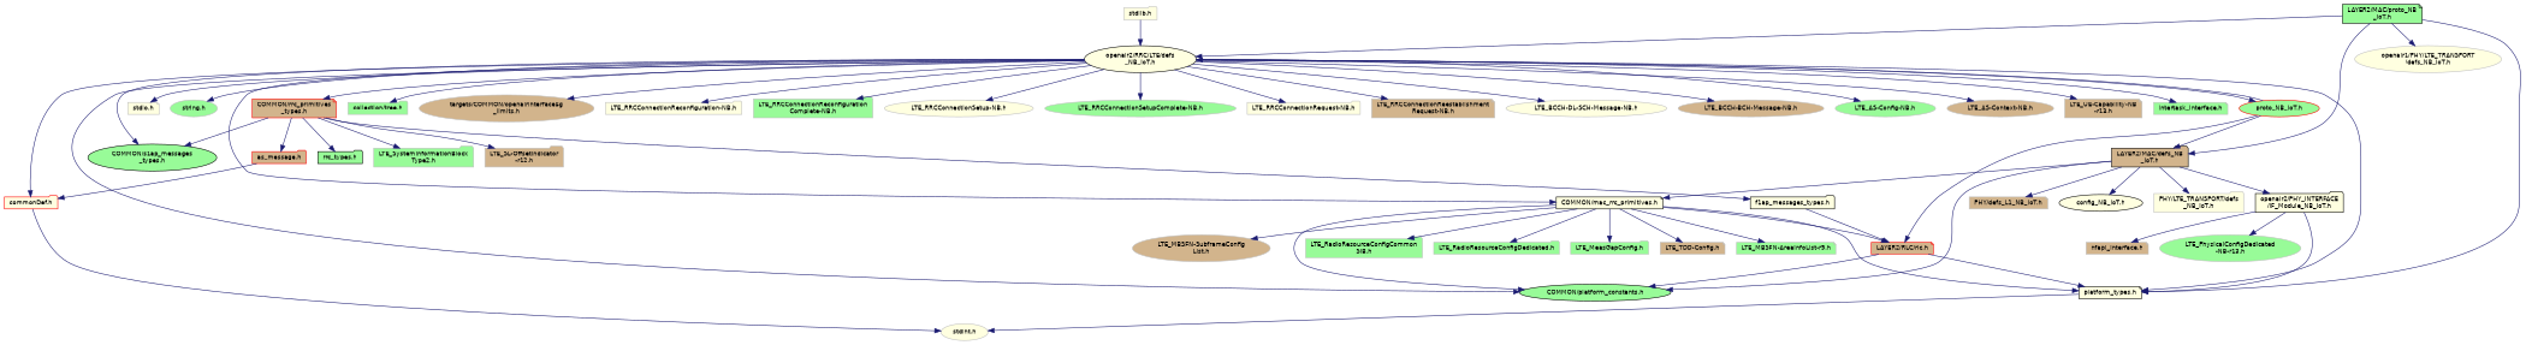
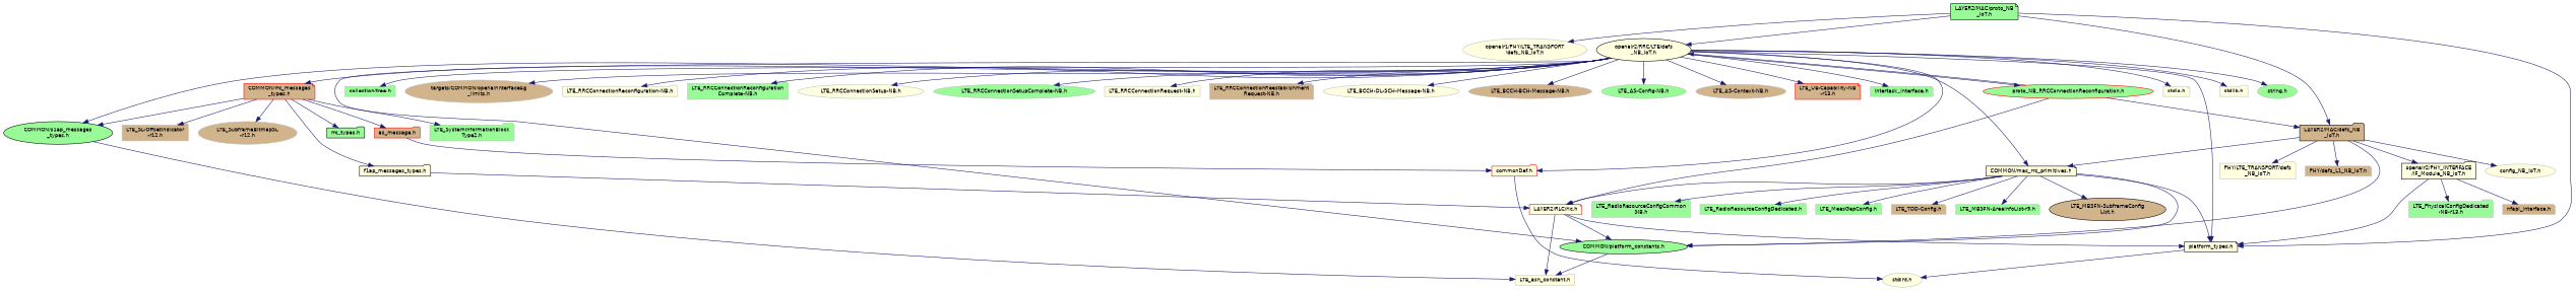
  digraph {
    node [color=grey75 fillcolor=palegreen fontname=Helvetica fontsize=10 shape=ellipse style=filled]
    edge [color=midnightblue fontname=Helvetica fontsize=10 labelfontname=Helvetica labelfontsize=10 style=solid]
    n1 [color=black fontcolor=black height=0.2 label="LAYER2/MAC/proto_NB\l_IoT.h" shape=note width=0.4]
    n2 [fillcolor=lightyellow height=0.2 label="openair1/PHY/LTE_TRANSPORT\l/defs_NB_IoT.h" width=0.4]
    n3 [color=black fillcolor=tan height=0.2 label="LAYER2/MAC/defs_NB\l_IoT.h" shape=folder width=0.4]
    n4 [color=black fillcolor=lightyellow height=0.2 label="platform_types.h" shape=note width=0.4]
    n5 [color=black fillcolor=lightyellow height=0.2 label="openair2/RRC/LTE/defs\l_NB_IoT.h" width=0.4]
    n6 [color=black height=0.2 label="COMMON/platform_constants.h" width=0.4]
    n7 [color=black fillcolor=lightyellow height=0.2 label="COMMON/mac_rrc_primitives.h" shape=note width=0.4]
    n8 [fillcolor=lightyellow height=0.2 label="PHY/LTE_TRANSPORT/defs\l_NB_IoT.h" shape=folder width=0.4]
    n9 [fillcolor=tan height=0.2 label="PHY/defs_L1_NB_IoT.h" shape=note width=0.4]
    n10 [color=black fillcolor=lightyellow height=0.2 label="openair2/PHY_INTERFACE\l/IF_Module_NB_IoT.h" shape=folder width=0.4]
-   n11 [color=black fillcolor=lightyellow height=0.2 label="config_NB_IoT.h" width=0.4]
+   n11 [fillcolor=lightyellow height=0.2 label="config_NB_IoT.h" width=0.4]
    n12 [fillcolor=lightyellow height=0.2 label="stdint.h" width=0.4]
    n13 [fillcolor=lightyellow height=0.2 label="stdio.h" shape=note width=0.4]
    n14 [fillcolor=lightyellow height=0.2 label="stdlib.h" shape=folder width=0.4]
    n15 [height=0.2 label="string.h" width=0.4]
    n16 [color=black height=0.2 label="COMMON/s1ap_messages\l_types.h" width=0.4]
-   n17 [color=red fillcolor=tan height=0.2 label="COMMON/rrc_primitives\l_types.h" shape=note width=0.4]
+   n17 [color=red fillcolor=tan height=0.2 label="COMMON/rrc_messages\l_types.h" shape=note width=0.4]
    n18 [color=red fillcolor=lightyellow height=0.2 label="commonDef.h" shape=folder width=0.4]
    n19 [height=0.2 label="collection/tree.h" shape=folder width=0.4]
    n20 [fillcolor=tan height=0.2 label="targets/COMMON/openairinterface5g\l_limits.h" width=0.4]
    n21 [fillcolor=lightyellow height=0.2 label="LTE_RRCConnectionReconfiguration-NB.h" shape=folder width=0.4]
    n22 [height=0.2 label="LTE_RRCConnectionReconfiguration\lComplete-NB.h" shape=folder width=0.4]
    n23 [fillcolor=lightyellow height=0.2 label="LTE_RRCConnectionSetup-NB.h" width=0.4]
    n24 [height=0.2 label="LTE_RRCConnectionSetupComplete-NB.h" width=0.4]
    n25 [fillcolor=lightyellow height=0.2 label="LTE_RRCConnectionRequest-NB.h" shape=folder width=0.4]
    n26 [fillcolor=tan height=0.2 label="LTE_RRCConnectionReestablishment\lRequest-NB.h" shape=note width=0.4]
    n27 [fillcolor=lightyellow height=0.2 label="LTE_BCCH-DL-SCH-Message-NB.h" width=0.4]
    n28 [fillcolor=tan height=0.2 label="LTE_BCCH-BCH-Message-NB.h" width=0.4]
    n29 [height=0.2 label="LTE_AS-Config-NB.h" width=0.4]
    n30 [fillcolor=tan height=0.2 label="LTE_AS-Context-NB.h" width=0.4]
-   n31 [fillcolor=tan height=0.2 label="LTE_UE-Capability-NB\l-r13.h" shape=note width=0.4]
+   n31 [color=red fillcolor=tan height=0.2 label="LTE_UE-Capability-NB\l-r13.h" shape=note width=0.4]
    n32 [height=0.2 label="intertask_interface.h" shape=note width=0.4]
-   n33 [color=red height=0.2 label="proto_NB_IoT.h" width=0.4]
-   n35 [color=red fillcolor=tan height=0.2 label="LAYER2/RLC/rlc.h" shape=note width=0.4]
+   n33 [color=red height=0.2 label="proto_NB_RRCConnectionReconfiguration.h" width=0.4]
+   n34 [fillcolor=lightyellow height=0.2 label="LTE_asn_constant.h" shape=folder width=0.4]
+   n35 [color=red fillcolor=lightyellow height=0.2 label="LAYER2/RLC/rlc.h" shape=note width=0.4]
    n36 [height=0.2 label="LTE_RadioResourceConfigCommon\lSIB.h" shape=folder width=0.4]
    n37 [height=0.2 label="LTE_RadioResourceConfigDedicated.h" shape=folder width=0.4]
    n38 [height=0.2 label="LTE_MeasGapConfig.h" shape=folder width=0.4]
    n39 [fillcolor=tan height=0.2 label="LTE_TDD-Config.h" shape=note width=0.4]
    n40 [height=0.2 label="LTE_MBSFN-AreaInfoList-r9.h" shape=note width=0.4]
-   n41 [fillcolor=tan height=0.2 label="LTE_MBSFN-SubframeConfig\lList.h" width=0.4]
+   n41 [color=black fillcolor=tan height=0.2 label="LTE_MBSFN-SubframeConfig\lList.h" width=0.4]
    n42 [fillcolor=tan height=0.2 label="nfapi_interface.h" shape=note width=0.4]
-   n43 [height=0.2 label="LTE_PhysicalConfigDedicated\l-NB-r13.h" width=0.4]
+   n43 [height=0.2 label="LTE_PhysicalConfigDedicated\l-NB-r13.h" shape=folder width=0.4]
    n44 [color=red fillcolor=tan height=0.2 label="as_message.h" shape=folder width=0.4]
    n45 [color=black height=0.2 label="rrc_types.h" shape=folder width=0.4]
    n46 [color=black fillcolor=lightyellow height=0.2 label="f1ap_messages_types.h" shape=folder width=0.4]
    n47 [height=0.2 label="LTE_SystemInformationBlock\lType2.h" shape=folder width=0.4]
    n48 [fillcolor=tan height=0.2 label="LTE_SL-OffsetIndicator\l-r12.h" shape=folder width=0.4]
+   n49 [fillcolor=tan height=0.2 label="LTE_SubframeBitmapSL\l-r12.h" width=0.4]
    n1 -> n2
    n1 -> n3
    n1 -> n4
    n1 -> n5
    n3 -> n6
    n3 -> n7
    n3 -> n8
    n3 -> n9
    n3 -> n10
    n3 -> n11
    n4 -> n12
    n5 -> n4
    n5 -> n6
    n5 -> n7
    n5 -> n13
-   n14 -> n5
+   n5 -> n14
    n5 -> n15
    n5 -> n16
    n5 -> n17
    n5 -> n18
    n5 -> n19
    n5 -> n20
    n5 -> n21
    n5 -> n22
    n5 -> n23
    n5 -> n24
    n5 -> n25
    n5 -> n26
    n5 -> n27
    n5 -> n28
    n5 -> n29
    n5 -> n30
    n5 -> n31
    n5 -> n32
    n5 -> n33
+   n6 -> n34
    n7 -> n4
    n7 -> n6
    n7 -> n35
    n7 -> n36
    n7 -> n37
    n7 -> n38
    n7 -> n39
    n7 -> n40
    n7 -> n41
    n10 -> n4
    n10 -> n42
    n10 -> n43
+   n16 -> n34
    n17 -> n16
    n17 -> n44
    n17 -> n45
    n17 -> n46
    n17 -> n47
    n17 -> n48
+   n17 -> n49
    n18 -> n12
    n33 -> n3
    n33 -> n5
    n33 -> n35
    n35 -> n4
    n35 -> n6
+   n35 -> n34
    n44 -> n18
    n46 -> n35
  }
